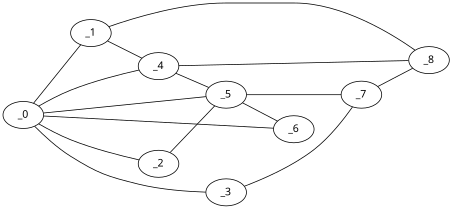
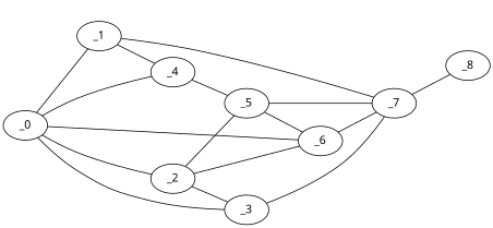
  graph {
    fontname="Noto Sans"
    rankdir=LR
    node [fontname="Noto Sans" x=33]
    edge [fontname="Noto Sans" valence=2]
    _0 [x=10 y=30]
    _1 [x=12 y=99]
    _2 [x=27 y=17]
    _3 [y=11]
    _4 [y=75]
    _5 [x=56 y=57]
    _6 [x=67 y=47]
    _8 [x=109 y=116]
    _7 [x=75 y=46]
    _0 -- _1 [valence=1]
    _0 -- _2
    _0 -- _3 [valence=1]
    _0 -- _4
-   _0 -- _5
    _0 -- _6
    _1 -- _4
-   _1 -- _8 [valence=1]
+   _1 -- _7 [valence=1]
+   _2 -- _3
    _2 -- _5
+   _2 -- _6
    _3 -- _7 [valence=1]
    _4 -- _5
-   _4 -- _8
    _5 -- _6
    _5 -- _7
+   _6 -- _7
    _7 -- _8 [valence=1]
  }
